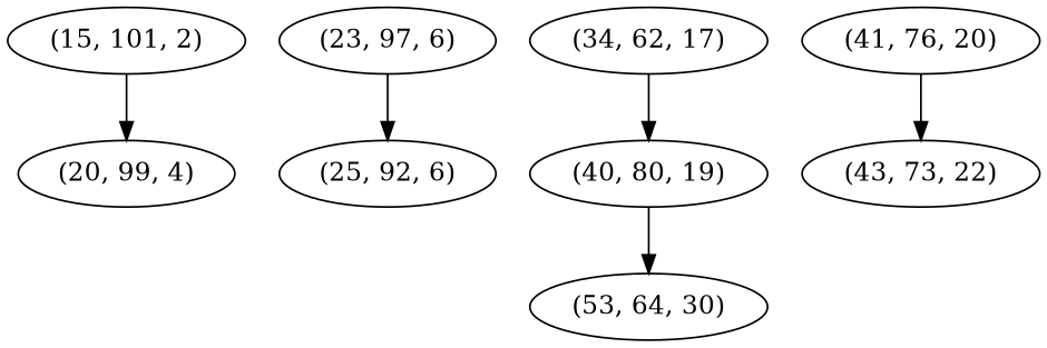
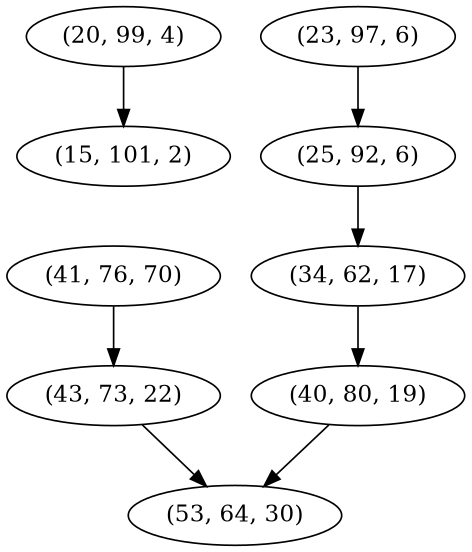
  digraph {
    "(15, 101, 2)"
    "(20, 99, 4)"
    n3 [label="(25, 92, 6)"]
    "(23, 97, 6)"
    n5 [label="(34, 62, 17)"]
    "(40, 80, 19)"
    "(53, 64, 30)"
-   "(41, 76, 20)"
+   "(41, 76, 20)" [label="(41, 76, 70)"]
    "(43, 73, 22)"
-   "(15, 101, 2)" -> "(20, 99, 4)"
+   "(20, 99, 4)" -> "(15, 101, 2)"
+   n3 -> n5
    "(23, 97, 6)" -> n3
    n5 -> "(40, 80, 19)"
    "(40, 80, 19)" -> "(53, 64, 30)"
    "(41, 76, 20)" -> "(43, 73, 22)"
+   "(43, 73, 22)" -> "(53, 64, 30)"
  }
